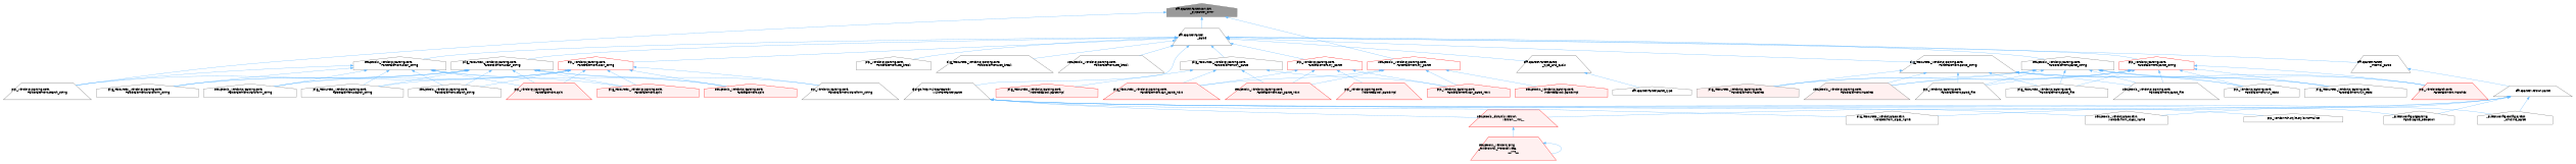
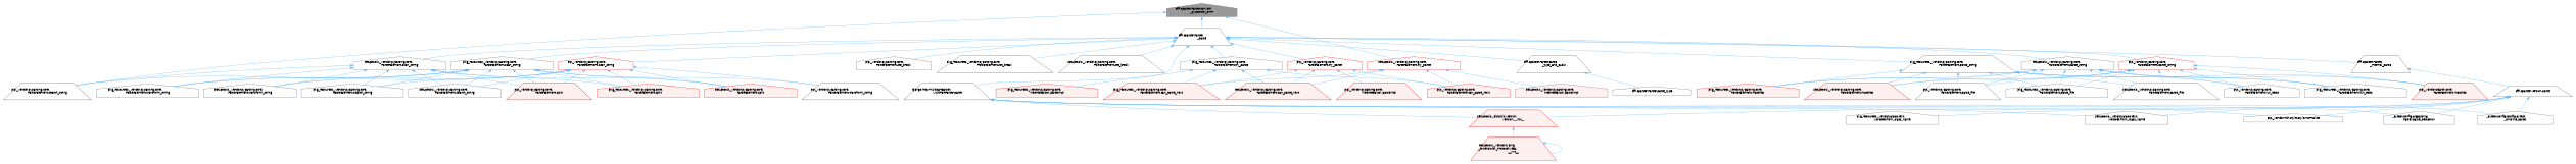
  digraph {
    rankdir=TB
    node [color=grey40 fillcolor=white fontname=Helvetica fontsize=10 shape=house style=filled]
    edge [color=steelblue1 dir=back fontname=Helvetica fontsize=10 labelfontname=Helvetica labelfontsize=10 style=solid]
    n1 [color=gray40 fillcolor=grey60 fontcolor=black height=0.2 label="cffi.cparser.Parser.convert\l_pycparser_error" width=0.4]
    n2 [height=0.2 label="cffi.cparser.Parser.\l_parse" shape=trapezium width=0.4]
    n3 [color=red height=0.2 label="setuptools._vendor.pyparsing.core.\lParserElement.try_parse" width=0.4]
    n4 [height=0.2 label="pip._vendor.pyparsing.core.\lParserElement.search_string" shape=trapezium width=0.4]
    n5 [height=0.2 label="cffi.cparser.Parser.\l_internal_parse" shape=trapezium width=0.4]
    n6 [height=0.2 label="django.http.multipartparser.\lMultiPartParser.parse" shape=trapezium width=0.4]
    n7 [color=red height=0.2 label="pip._vendor.pyparsing.core.\lParserElement.parse_string" width=0.4]
    n8 [height=0.2 label="pkg_resources._vendor.pyparsing.core.\lParserElement.parse_string" shape=trapezium width=0.4]
    n9 [height=0.2 label="setuptools._vendor.pyparsing.core.\lParserElement.parse_string" width=0.4]
    n10 [height=0.2 label="cffi.cparser.Parser.parse\l_type_and_quals" shape=trapezium width=0.4]
    n11 [color=red height=0.2 label="pip._vendor.pyparsing.core.\lParserElement.scan_string" width=0.4]
    n12 [height=0.2 label="pkg_resources._vendor.pyparsing.core.\lParserElement.scan_string" width=0.4]
    n13 [height=0.2 label="setuptools._vendor.pyparsing.core.\lParserElement.scan_string" width=0.4]
    n14 [height=0.2 label="pip._vendor.pyparsing.core.\lParserElement.set_break" width=0.4]
    n15 [height=0.2 label="pkg_resources._vendor.pyparsing.core.\lParserElement.set_break" shape=trapezium width=0.4]
    n16 [height=0.2 label="setuptools._vendor.pyparsing.core.\lParserElement.set_break" shape=trapezium width=0.4]
    n17 [color=red height=0.2 label="pip._vendor.pyparsing.core.\lParserElement.try_parse" width=0.4]
    n18 [height=0.2 label="pkg_resources._vendor.pyparsing.core.\lParserElement.try_parse" width=0.4]
    n19 [height=0.2 label="cffi.cparser.Version.parse" shape=trapezium width=0.4]
    n20 [color=red fillcolor="#FFF0F0" height=0.2 label="setuptools._distutils.version.\lVersion.__init__" shape=trapezium width=0.4]
    n21 [height=0.2 label="pkg_resources._vendor.jaraco.text.\lWordSet.from_class_name" width=0.4]
    n22 [height=0.2 label="setuptools._vendor.jaraco.text.\lWordSet.from_class_name" width=0.4]
    n23 [height=0.2 label="pip._vendor.rich.style.Style.normalize" width=0.4]
    n24 [height=0.2 label="_pytest.config.argparsing.\lParser.parse_setoption" width=0.4]
    n25 [height=0.2 label="_pytest.config.Config.pytest\l_cmdline_parse" width=0.4]
    n26 [color=red fillcolor="#FFF0F0" height=0.2 label="pip._vendor.search.core.\lParserElement.matches" shape=trapezium width=0.4]
-   n27 [fillcolor="#FFF0F0" height=0.2 label="pkg_resources._vendor.pyparsing.core.\lParserElement.matches" width=0.4]
-   n28 [fillcolor="#FFF0F0" height=0.2 label="setuptools._vendor.pyparsing.core.\lParserElement.matches" shape=trapezium width=0.4]
+   n27 [color=red fillcolor="#FFF0F0" height=0.2 label="pkg_resources._vendor.pyparsing.core.\lParserElement.matches" width=0.4]
+   n28 [color=red fillcolor="#FFF0F0" height=0.2 label="setuptools._vendor.pyparsing.core.\lParserElement.matches" shape=trapezium width=0.4]
    n29 [height=0.2 label="pip._vendor.pyparsing.core.\lParserElement.parse_file" shape=trapezium width=0.4]
    n30 [height=0.2 label="pkg_resources._vendor.pyparsing.core.\lParserElement.parse_file" width=0.4]
    n31 [height=0.2 label="setuptools._vendor.pyparsing.core.\lParserElement.parse_file" shape=trapezium width=0.4]
    n32 [height=0.2 label="pip._vendor.pyparsing.core.\lParserElement.run_tests" width=0.4]
    n33 [height=0.2 label="pkg_resources._vendor.pyparsing.core.\lParserElement.run_tests" width=0.4]
    n34 [height=0.2 label="cffi.cparser.Parser.parse_type" width=0.4]
    n35 [height=0.2 label="pkg_resources._vendor.pyparsing.core.\lParserElement.search_string" width=0.4]
    n36 [height=0.2 label="setuptools._vendor.pyparsing.core.\lParserElement.search_string" width=0.4]
    n37 [color=red fillcolor="#FFF0F0" height=0.2 label="pip._vendor.pyparsing.core.\lParserElement.split" shape=trapezium width=0.4]
    n38 [color=red fillcolor="#FFF0F0" height=0.2 label="pkg_resources._vendor.pyparsing.core.\lParserElement.split" width=0.4]
    n39 [color=red fillcolor="#FFF0F0" height=0.2 label="setuptools._vendor.pyparsing.core.\lParserElement.split" width=0.4]
    n40 [height=0.2 label="pip._vendor.pyparsing.core.\lParserElement.transform_string" shape=trapezium width=0.4]
    n41 [height=0.2 label="pkg_resources._vendor.pyparsing.core.\lParserElement.transform_string" width=0.4]
    n42 [height=0.2 label="setuptools._vendor.pyparsing.core.\lParserElement.transform_string" width=0.4]
    n43 [color=red fillcolor="#FFF0F0" height=0.2 label="pip._vendor.pyparsing.core.\lParserElement.can_parse_next" width=0.4]
    n44 [color=red fillcolor="#FFF0F0" height=0.2 label="pkg_resources._vendor.pyparsing.core.\lParserElement.can_parse_next" shape=trapezium width=0.4]
    n45 [color=red fillcolor="#FFF0F0" height=0.2 label="setuptools._vendor.pyparsing.core.\lParserElement.can_parse_next" shape=trapezium width=0.4]
    n46 [color=red fillcolor="#FFF0F0" height=0.2 label="pip._vendor.pyparsing.core.\lIndentedBlock.parseImpl" shape=trapezium width=0.4]
    n47 [color=red fillcolor="#FFF0F0" height=0.2 label="pkg_resources._vendor.pyparsing.core.\lIndentedBlock.parseImpl" width=0.4]
-   n48 [color=red fillcolor="#FFF0F0" height=0.2 label="setuptools._vendor.pyparsing.core.\lIndentedBlock.parseImpl" width=0.4]
+   n48 [fillcolor="#FFF0F0" height=0.2 label="setuptools._vendor.pyparsing.core.\lIndentedBlock.parseImpl" width=0.4]
    n49 [color=red fillcolor="#FFF0F0" height=0.2 label="setuptools._vendor.typing\l_extensions._ProtocolMeta.\l__init__" shape=trapezium width=0.4]
    n1 -> n2
    n1 -> n3
    n1 -> n4
    n2 -> n5
    n2 -> n6
    n2 -> n7
    n2 -> n8
    n2 -> n9
    n2 -> n10
    n2 -> n11
    n2 -> n12
    n2 -> n13
    n2 -> n14
    n2 -> n15
    n2 -> n16
    n2 -> n17
    n2 -> n18
    n3 -> n43
    n3 -> n44
    n3 -> n45
    n3 -> n48
    n5 -> n19
    n6 -> n20
-   n6 -> n21
    n6 -> n22
    n6 -> n23
    n6 -> n24
    n6 -> n25
    n7 -> n26
    n7 -> n27
    n7 -> n28
    n7 -> n29
    n7 -> n30
    n7 -> n31
    n7 -> n32
    n7 -> n33
    n8 -> n26
    n8 -> n27
    n8 -> n28
    n8 -> n29
    n8 -> n30
    n8 -> n31
    n8 -> n32
    n8 -> n33
    n9 -> n26
    n9 -> n27
    n9 -> n28
    n9 -> n29
    n9 -> n30
    n9 -> n31
    n9 -> n32
    n9 -> n33
    n10 -> n34
    n11 -> n35
    n11 -> n36
    n11 -> n37
    n11 -> n38
    n11 -> n39
    n11 -> n40
    n11 -> n41
    n11 -> n42
    n12 -> n4
    n12 -> n35
    n12 -> n36
    n12 -> n37
    n12 -> n38
    n12 -> n39
    n12 -> n40
    n12 -> n41
    n12 -> n42
    n13 -> n4
    n13 -> n35
    n13 -> n36
    n13 -> n37
    n13 -> n38
    n13 -> n39
    n13 -> n41
    n13 -> n42
    n17 -> n43
    n17 -> n44
    n17 -> n45
    n17 -> n46
    n18 -> n43
    n18 -> n44
    n18 -> n45
    n18 -> n47
    n19 -> n20
    n19 -> n21
    n19 -> n22
+   n19 -> n23
    n19 -> n24
    n19 -> n25
    n20 -> n49
    n49 -> n49
  }
